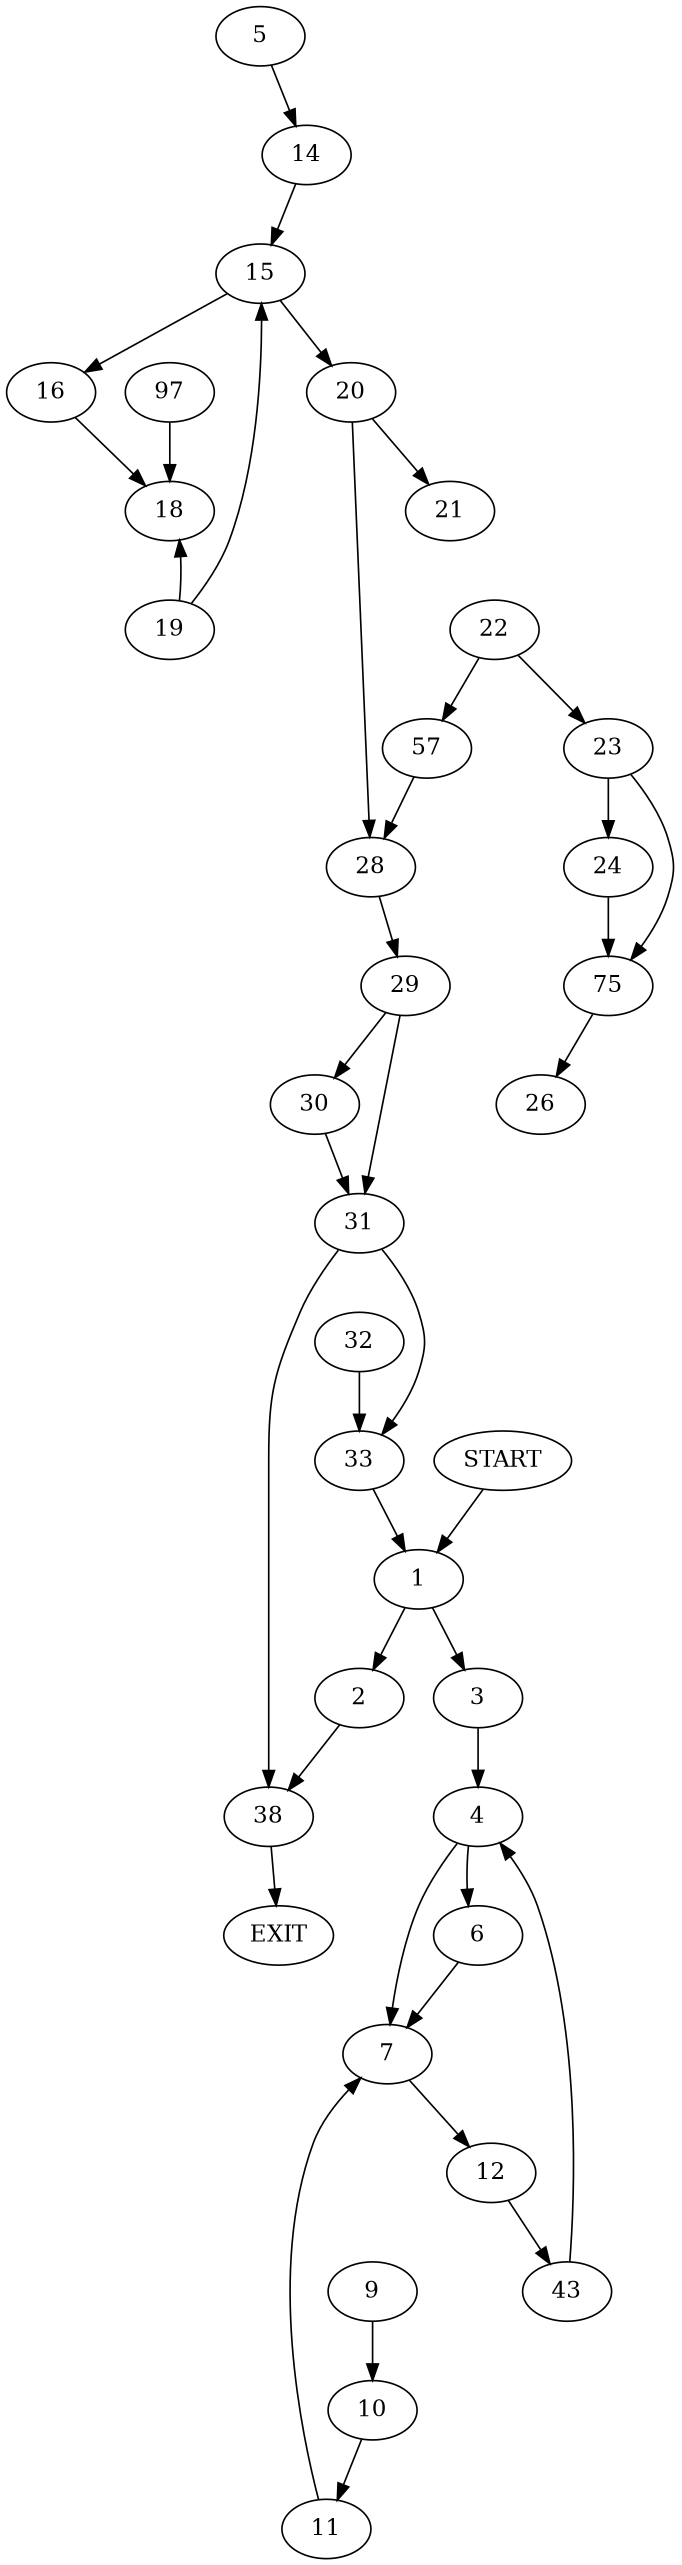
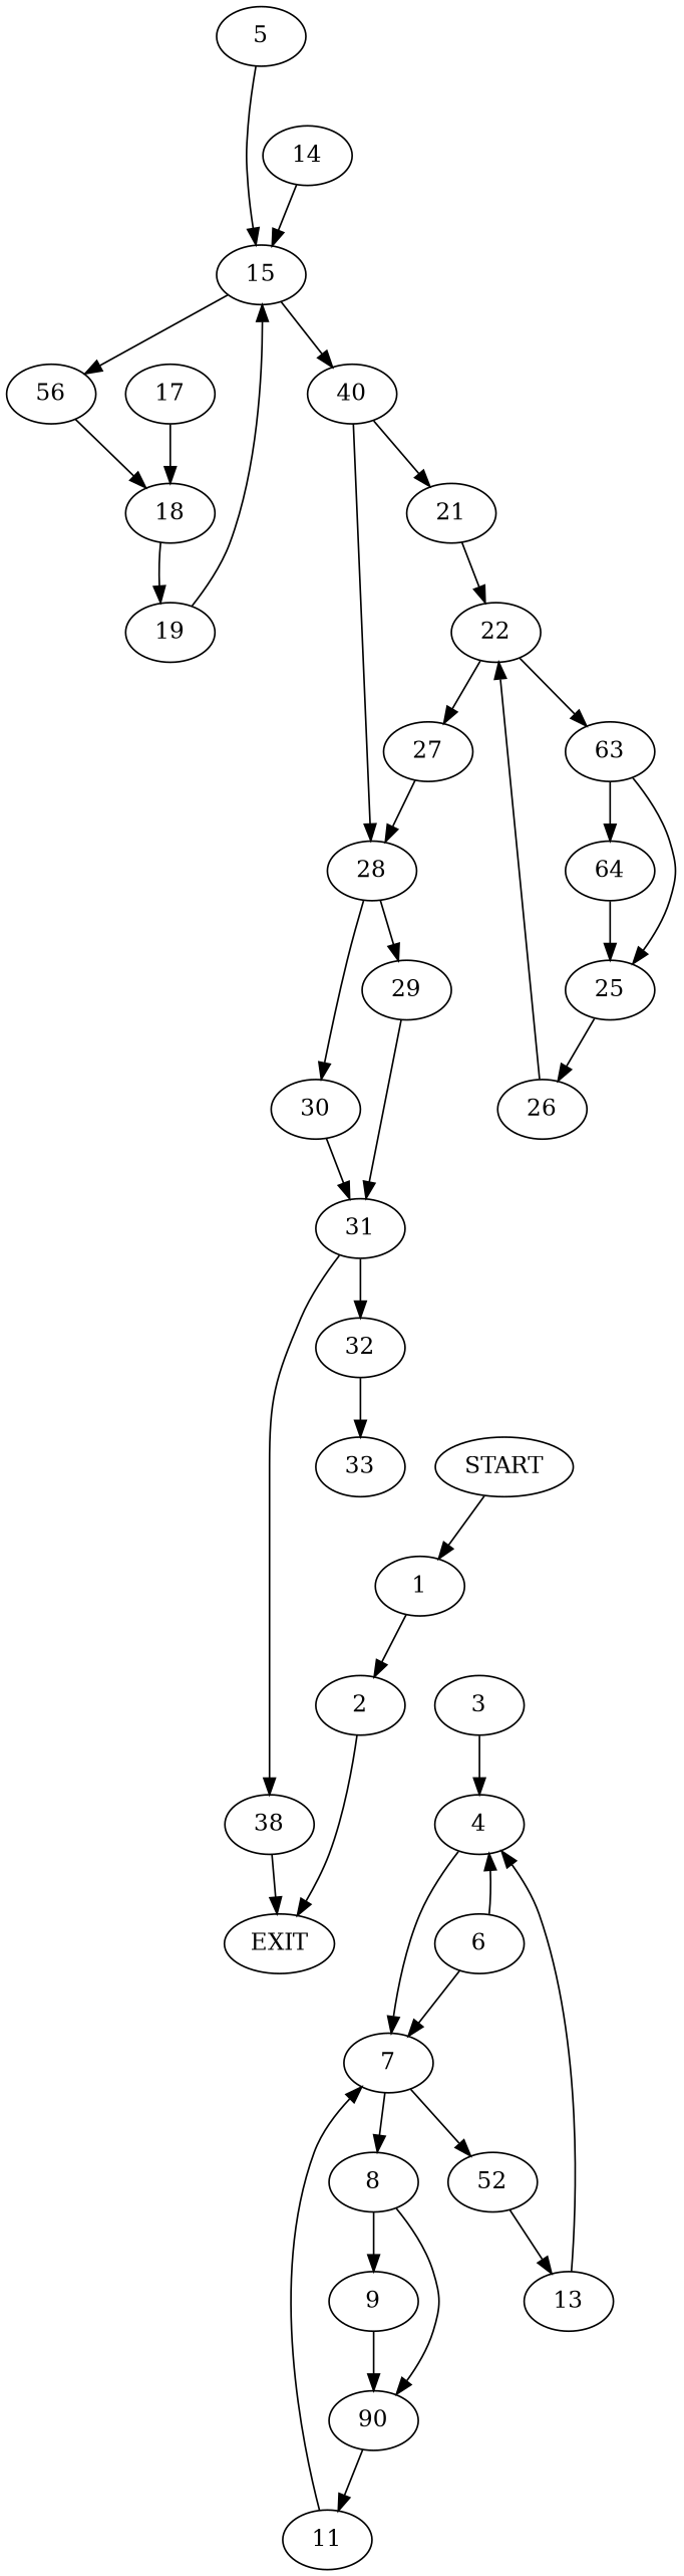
  digraph {
    n1 [label=START]
    1
    2
    3
    n5 [label=38]
    4
    n7 [label=EXIT]
    6
    7
    5
    14
    15
-   12
+   8
+   12 [label=52]
    9
-   10
-   13 [label=43]
+   10 [label=90]
+   13
    11
-   16
-   20
+   16 [label=56]
+   20 [label=40]
    18
    21
    28
-   17 [label=97]
+   17
    19
    22
    29
    30
-   23
-   27 [label=57]
-   24
-   25 [label=75]
+   23 [label=63]
+   27
+   24 [label=64]
+   25
    26
    31
    32
    33
    n1 -> 1
    1 -> 2
-   1 -> 3
-   2 -> n5
+   2 -> n7
    3 -> 4
    n5 -> n7
-   4 -> 6
+   6 -> 4
    4 -> 7
    6 -> 7
+   7 -> 8
    7 -> 12
-   5 -> 14
+   5 -> 15
    14 -> 15
    15 -> 16
    15 -> 20
+   8 -> 9
+   8 -> 10
    12 -> 13
    9 -> 10
    10 -> 11
    13 -> 4
    11 -> 7
    16 -> 18
    20 -> 21
    20 -> 28
-   19 -> 18
+   18 -> 19
+   21 -> 22
    28 -> 29
-   29 -> 30
+   28 -> 30
    17 -> 18
    19 -> 15
    22 -> 23
    22 -> 27
    29 -> 31
    30 -> 31
    23 -> 24
    23 -> 25
    27 -> 28
    24 -> 25
    25 -> 26
+   26 -> 22
    31 -> n5
-   31 -> 33
+   31 -> 32
    32 -> 33
-   33 -> 1
  }
